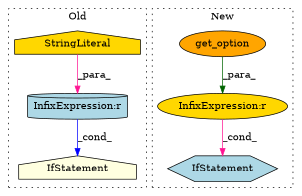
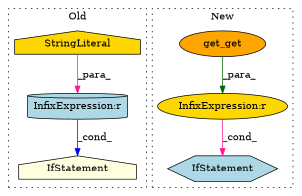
  digraph {
    node [a=25 l="4,2" shape=house style=filled fillcolor=lightblue]
    edge [color=deeppink]
    n1 [label=IfStatement s="3883,3906" fillcolor=lightyellow]
    n2 [a=27 l=4 label="InfixExpression:r" s=3893 shape=cylinder]
    n3 [a=45 l=9 label=StringLiteral s=3897 fillcolor=gold]
-   n4 [a=32 l="11,1" label=get_option s="4667,4688" shape=ellipse fillcolor=orange]
+   n4 [a=32 l="11,1" label=get_get s="4667,4688" shape=ellipse fillcolor=orange]
    n5 [label=IfStatement s="4663,4697" shape=hexagon]
    n6 [a=27 l=4 label="InfixExpression:r" s=4689 shape=ellipse fillcolor=gold]
    subgraph cluster_1 {
      label=Old
      style=dotted
      n1
      n2
      n3
    }
    subgraph cluster_2 {
      label=New
      style=dotted
      n4
      n5
      n6
    }
    n2 -> n1 [label=_cond_ color=blue]
    n3 -> n2 [label=_para_]
    n4 -> n6 [label=_para_ color=darkgreen]
    n6 -> n5 [label=_cond_]
  }
